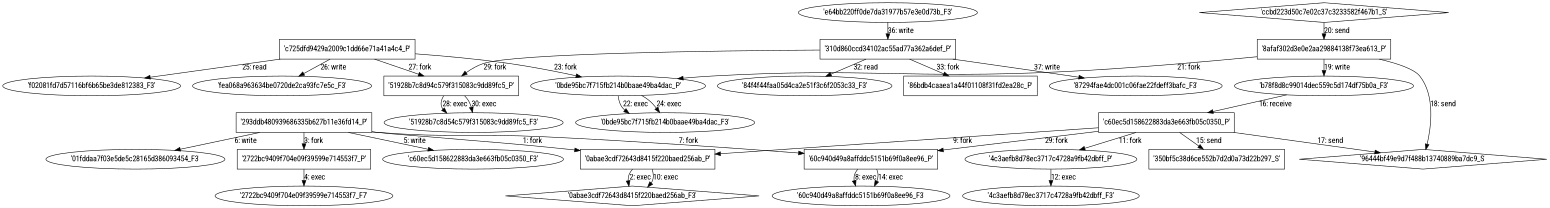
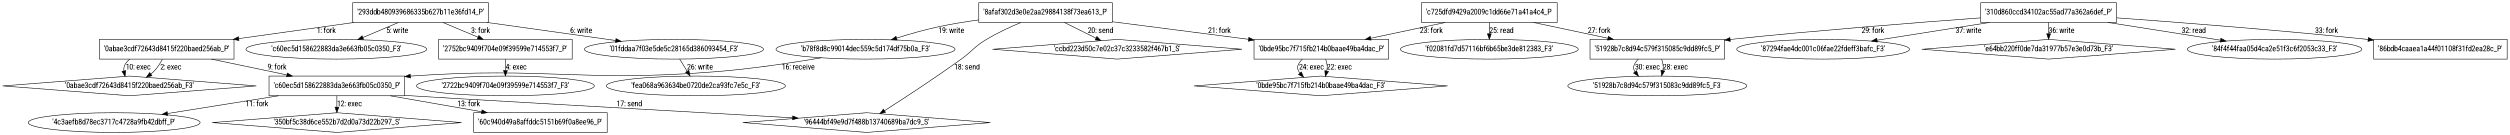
  digraph {
    engine=neato
    fixedsize=false
    fontname="Roboto Condensed"
    fontsize=10
    nodesep=0.3
    rankdir=TB
    ranksep=0
    splines=true
    node [fontname="Roboto Condensed" node_type=Process shape=ellipse]
    edge [fontname="Roboto Condensed"]
    "'293ddb480939686335b627b11e36fd14_P'" [shape=box]
    "'0abae3cdf72643d8415f220baed256ab_P'" [shape=box]
-   "'2722bc9409f704e09f39599e714553f7_P'" [shape=box]
+   "'2722bc9409f704e09f39599e714553f7_P'" [shape=box label="'2752bc9409f704e09f39599e714553f7_P'"]
    "'c60ec5d158622883da3e663fb05c0350_F3'" [node_type=file]
    "'01fddaa7f03e5de5c28165d386093454_F3'" [node_type=file]
    "'60c940d49a8affddc5151b69f0a8ee96_P'" [shape=box]
    "'0abae3cdf72643d8415f220baed256ab_F3'" [node_type=File shape=diamond]
-   "'2722bc9409f704e09f39599e714553f7_F3'" [node_type=File label="'2722bc9409f704e09f39599e714553f7_F7'"]
-   "'60c940d49a8affddc5151b69f0a8ee96_F3'" [node_type=File]
+   "'2722bc9409f704e09f39599e714553f7_F3'" [node_type=File]
    "'c60ec5d158622883da3e663fb05c0350_P'" [shape=box]
    "'4c3aefb8d78ec3717c4728a9fb42dbff_P'"
-   "'350bf5c38d6ce552b7d2d0a73d22b297_S'" [node_type=Socket shape=box]
-   "'96444bf49e9d7f488b13740889ba7dc9_S'" [node_type=Socket shape=diamond]
-   "'4c3aefb8d78ec3717c4728a9fb42dbff_F3'" [node_type=File]
+   "'350bf5c38d6ce552b7d2d0a73d22b297_S'" [node_type=Socket shape=diamond]
+   "'96444bf49e9d7f488b13740889ba7dc9_S'" [node_type=Socket shape=diamond label="'96444bf49e9d7f488b13740689ba7dc9_S'"]
    "'8afaf302d3e0e2aa29884138f73ea613_P'" [shape=box]
    "'b78f8d8c99014dec559c5d174df75b0a_F3'" [node_type=file]
    "'ccbd223d50c7e02c37c3233582f467b1_S'" [node_type=Socket shape=diamond]
-   "'0bde95bc7f715fb214b0baae49ba4dac_P'"
-   "'0bde95bc7f715fb214b0baae49ba4dac_F3'" [node_type=File]
+   "'0bde95bc7f715fb214b0baae49ba4dac_P'" [shape=box]
+   "'0bde95bc7f715fb214b0baae49ba4dac_F3'" [node_type=File shape=diamond]
    "'c725dfd9429a2009c1dd66e71a41a4c4_P'" [shape=box]
    "'f02081fd7d57116bf6b65be3de812383_F3'" [node_type=file]
    "'fea068a963634be0720de2ca93fc7e5c_F3'" [node_type=file]
-   "'51928b7c8d94c579f315083c9dd89fc5_P'" [shape=box]
-   "'51928b7c8d94c579f315083c9dd89fc5_F3'" [node_type=File label="'51928b7c8d54c579f315083c9dd89fc5_F3'"]
+   "'51928b7c8d94c579f315083c9dd89fc5_P'" [shape=box label="'51928b7c8d94c579f315085c9dd89fc5_P'"]
+   "'51928b7c8d94c579f315083c9dd89fc5_F3'" [node_type=File]
    "'310d860ccd34102ac55ad77a362a6def_P'" [shape=box]
    "'84f4f44faa05d4ca2e51f3c6f2053c33_F3'" [node_type=file]
    "'86bdb4caaea1a44f01108f31fd2ea28c_P'" [shape=box]
    "'87294fae4dc001c06fae22fdeff3bafc_F3'" [node_type=file]
-   "'e64bb220ff0de7da31977b57e3e0d73b_F3'" [node_type=file]
+   "'e64bb220ff0de7da31977b57e3e0d73b_F3'" [node_type=file shape=diamond]
    "'293ddb480939686335b627b11e36fd14_P'" -> "'0abae3cdf72643d8415f220baed256ab_P'" [label="1: fork"]
    "'293ddb480939686335b627b11e36fd14_P'" -> "'2722bc9409f704e09f39599e714553f7_P'" [label="3: fork"]
    "'293ddb480939686335b627b11e36fd14_P'" -> "'c60ec5d158622883da3e663fb05c0350_F3'" [label="5: write"]
    "'293ddb480939686335b627b11e36fd14_P'" -> "'01fddaa7f03e5de5c28165d386093454_F3'" [label="6: write"]
-   "'293ddb480939686335b627b11e36fd14_P'" -> "'60c940d49a8affddc5151b69f0a8ee96_P'" [label="7: fork"]
    "'0abae3cdf72643d8415f220baed256ab_P'" -> "'0abae3cdf72643d8415f220baed256ab_F3'" [label="2: exec"]
    "'0abae3cdf72643d8415f220baed256ab_P'" -> "'0abae3cdf72643d8415f220baed256ab_F3'" [label="10: exec"]
    "'2722bc9409f704e09f39599e714553f7_P'" -> "'2722bc9409f704e09f39599e714553f7_F3'" [label="4: exec"]
-   "'60c940d49a8affddc5151b69f0a8ee96_P'" -> "'60c940d49a8affddc5151b69f0a8ee96_F3'" [label="8: exec"]
-   "'60c940d49a8affddc5151b69f0a8ee96_P'" -> "'60c940d49a8affddc5151b69f0a8ee96_F3'" [label="14: exec"]
-   "'c60ec5d158622883da3e663fb05c0350_P'" -> "'0abae3cdf72643d8415f220baed256ab_P'" [label="9: fork"]
-   "'c60ec5d158622883da3e663fb05c0350_P'" -> "'60c940d49a8affddc5151b69f0a8ee96_P'" [label="29: fork"]
+   "'0abae3cdf72643d8415f220baed256ab_P'" -> "'c60ec5d158622883da3e663fb05c0350_P'" [label="9: fork"]
+   "'c60ec5d158622883da3e663fb05c0350_P'" -> "'60c940d49a8affddc5151b69f0a8ee96_P'" [label="13: fork"]
    "'c60ec5d158622883da3e663fb05c0350_P'" -> "'4c3aefb8d78ec3717c4728a9fb42dbff_P'" [label="11: fork"]
-   "'c60ec5d158622883da3e663fb05c0350_P'" -> "'350bf5c38d6ce552b7d2d0a73d22b297_S'" [label="15: send"]
+   "'c60ec5d158622883da3e663fb05c0350_P'" -> "'350bf5c38d6ce552b7d2d0a73d22b297_S'" [label="12: exec"]
    "'c60ec5d158622883da3e663fb05c0350_P'" -> "'96444bf49e9d7f488b13740889ba7dc9_S'" [label="17: send"]
-   "'4c3aefb8d78ec3717c4728a9fb42dbff_P'" -> "'4c3aefb8d78ec3717c4728a9fb42dbff_F3'" [label="12: exec"]
    "'8afaf302d3e0e2aa29884138f73ea613_P'" -> "'96444bf49e9d7f488b13740889ba7dc9_S'" [label="18: send"]
    "'8afaf302d3e0e2aa29884138f73ea613_P'" -> "'b78f8d8c99014dec559c5d174df75b0a_F3'" [label="19: write"]
-   "'ccbd223d50c7e02c37c3233582f467b1_S'" -> "'8afaf302d3e0e2aa29884138f73ea613_P'" [label="20: send"]
+   "'8afaf302d3e0e2aa29884138f73ea613_P'" -> "'ccbd223d50c7e02c37c3233582f467b1_S'" [label="20: send"]
    "'8afaf302d3e0e2aa29884138f73ea613_P'" -> "'0bde95bc7f715fb214b0baae49ba4dac_P'" [label="21: fork"]
    "'b78f8d8c99014dec559c5d174df75b0a_F3'" -> "'c60ec5d158622883da3e663fb05c0350_P'" [label="16: receive"]
    "'0bde95bc7f715fb214b0baae49ba4dac_P'" -> "'0bde95bc7f715fb214b0baae49ba4dac_F3'" [label="22: exec"]
    "'0bde95bc7f715fb214b0baae49ba4dac_P'" -> "'0bde95bc7f715fb214b0baae49ba4dac_F3'" [label="24: exec"]
    "'c725dfd9429a2009c1dd66e71a41a4c4_P'" -> "'0bde95bc7f715fb214b0baae49ba4dac_P'" [label="23: fork"]
    "'c725dfd9429a2009c1dd66e71a41a4c4_P'" -> "'f02081fd7d57116bf6b65be3de812383_F3'" [label="25: read"]
-   "'c725dfd9429a2009c1dd66e71a41a4c4_P'" -> "'fea068a963634be0720de2ca93fc7e5c_F3'" [label="26: write"]
+   "'01fddaa7f03e5de5c28165d386093454_F3'" -> "'fea068a963634be0720de2ca93fc7e5c_F3'" [label="26: write"]
    "'c725dfd9429a2009c1dd66e71a41a4c4_P'" -> "'51928b7c8d94c579f315083c9dd89fc5_P'" [label="27: fork"]
    "'51928b7c8d94c579f315083c9dd89fc5_P'" -> "'51928b7c8d94c579f315083c9dd89fc5_F3'" [label="28: exec"]
    "'51928b7c8d94c579f315083c9dd89fc5_P'" -> "'51928b7c8d94c579f315083c9dd89fc5_F3'" [label="30: exec"]
    "'310d860ccd34102ac55ad77a362a6def_P'" -> "'51928b7c8d94c579f315083c9dd89fc5_P'" [label="29: fork"]
    "'310d860ccd34102ac55ad77a362a6def_P'" -> "'84f4f44faa05d4ca2e51f3c6f2053c33_F3'" [label="32: read"]
    "'310d860ccd34102ac55ad77a362a6def_P'" -> "'86bdb4caaea1a44f01108f31fd2ea28c_P'" [label="33: fork"]
    "'310d860ccd34102ac55ad77a362a6def_P'" -> "'87294fae4dc001c06fae22fdeff3bafc_F3'" [label="37: write"]
-   "'e64bb220ff0de7da31977b57e3e0d73b_F3'" -> "'310d860ccd34102ac55ad77a362a6def_P'" [label="36: write"]
+   "'310d860ccd34102ac55ad77a362a6def_P'" -> "'e64bb220ff0de7da31977b57e3e0d73b_F3'" [label="36: write"]
  }
